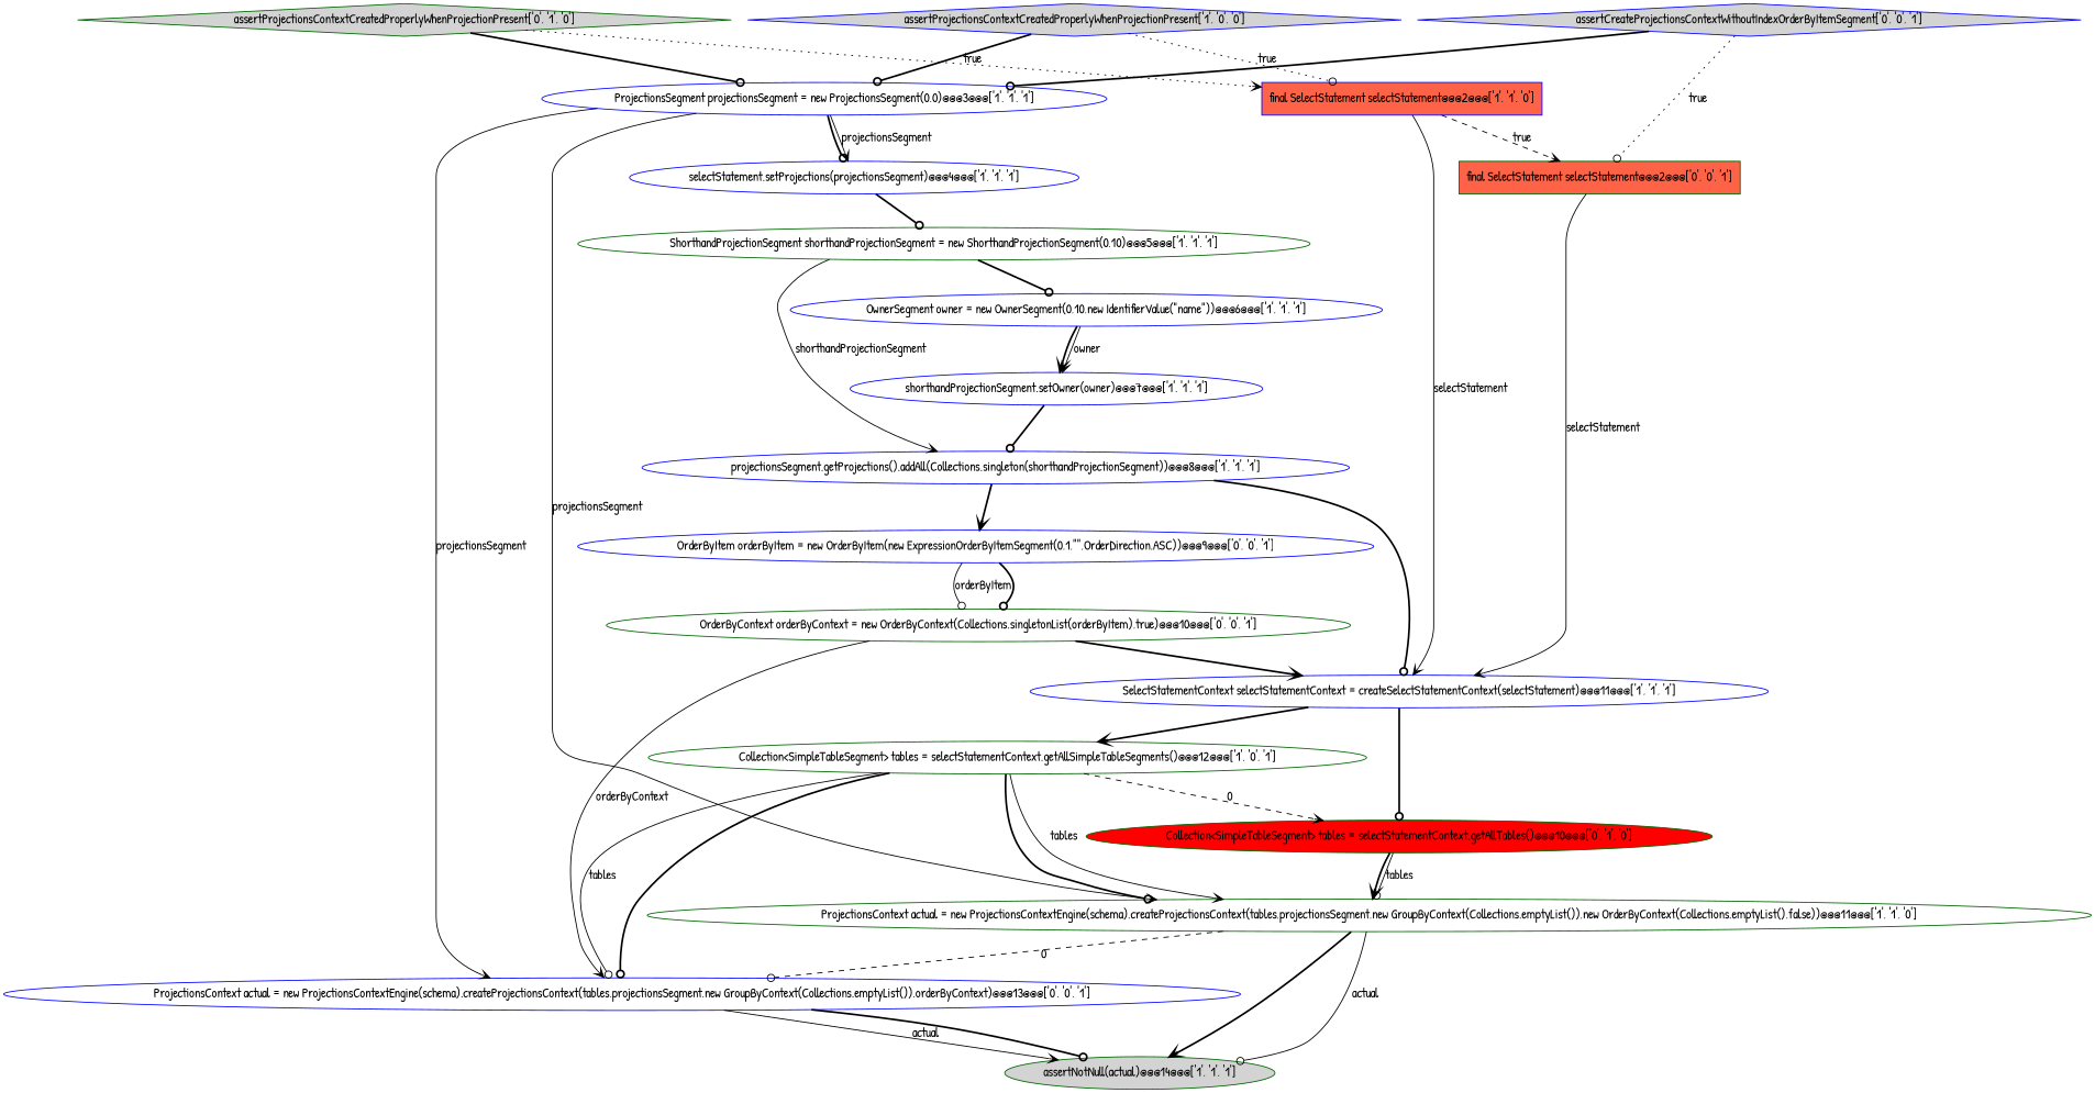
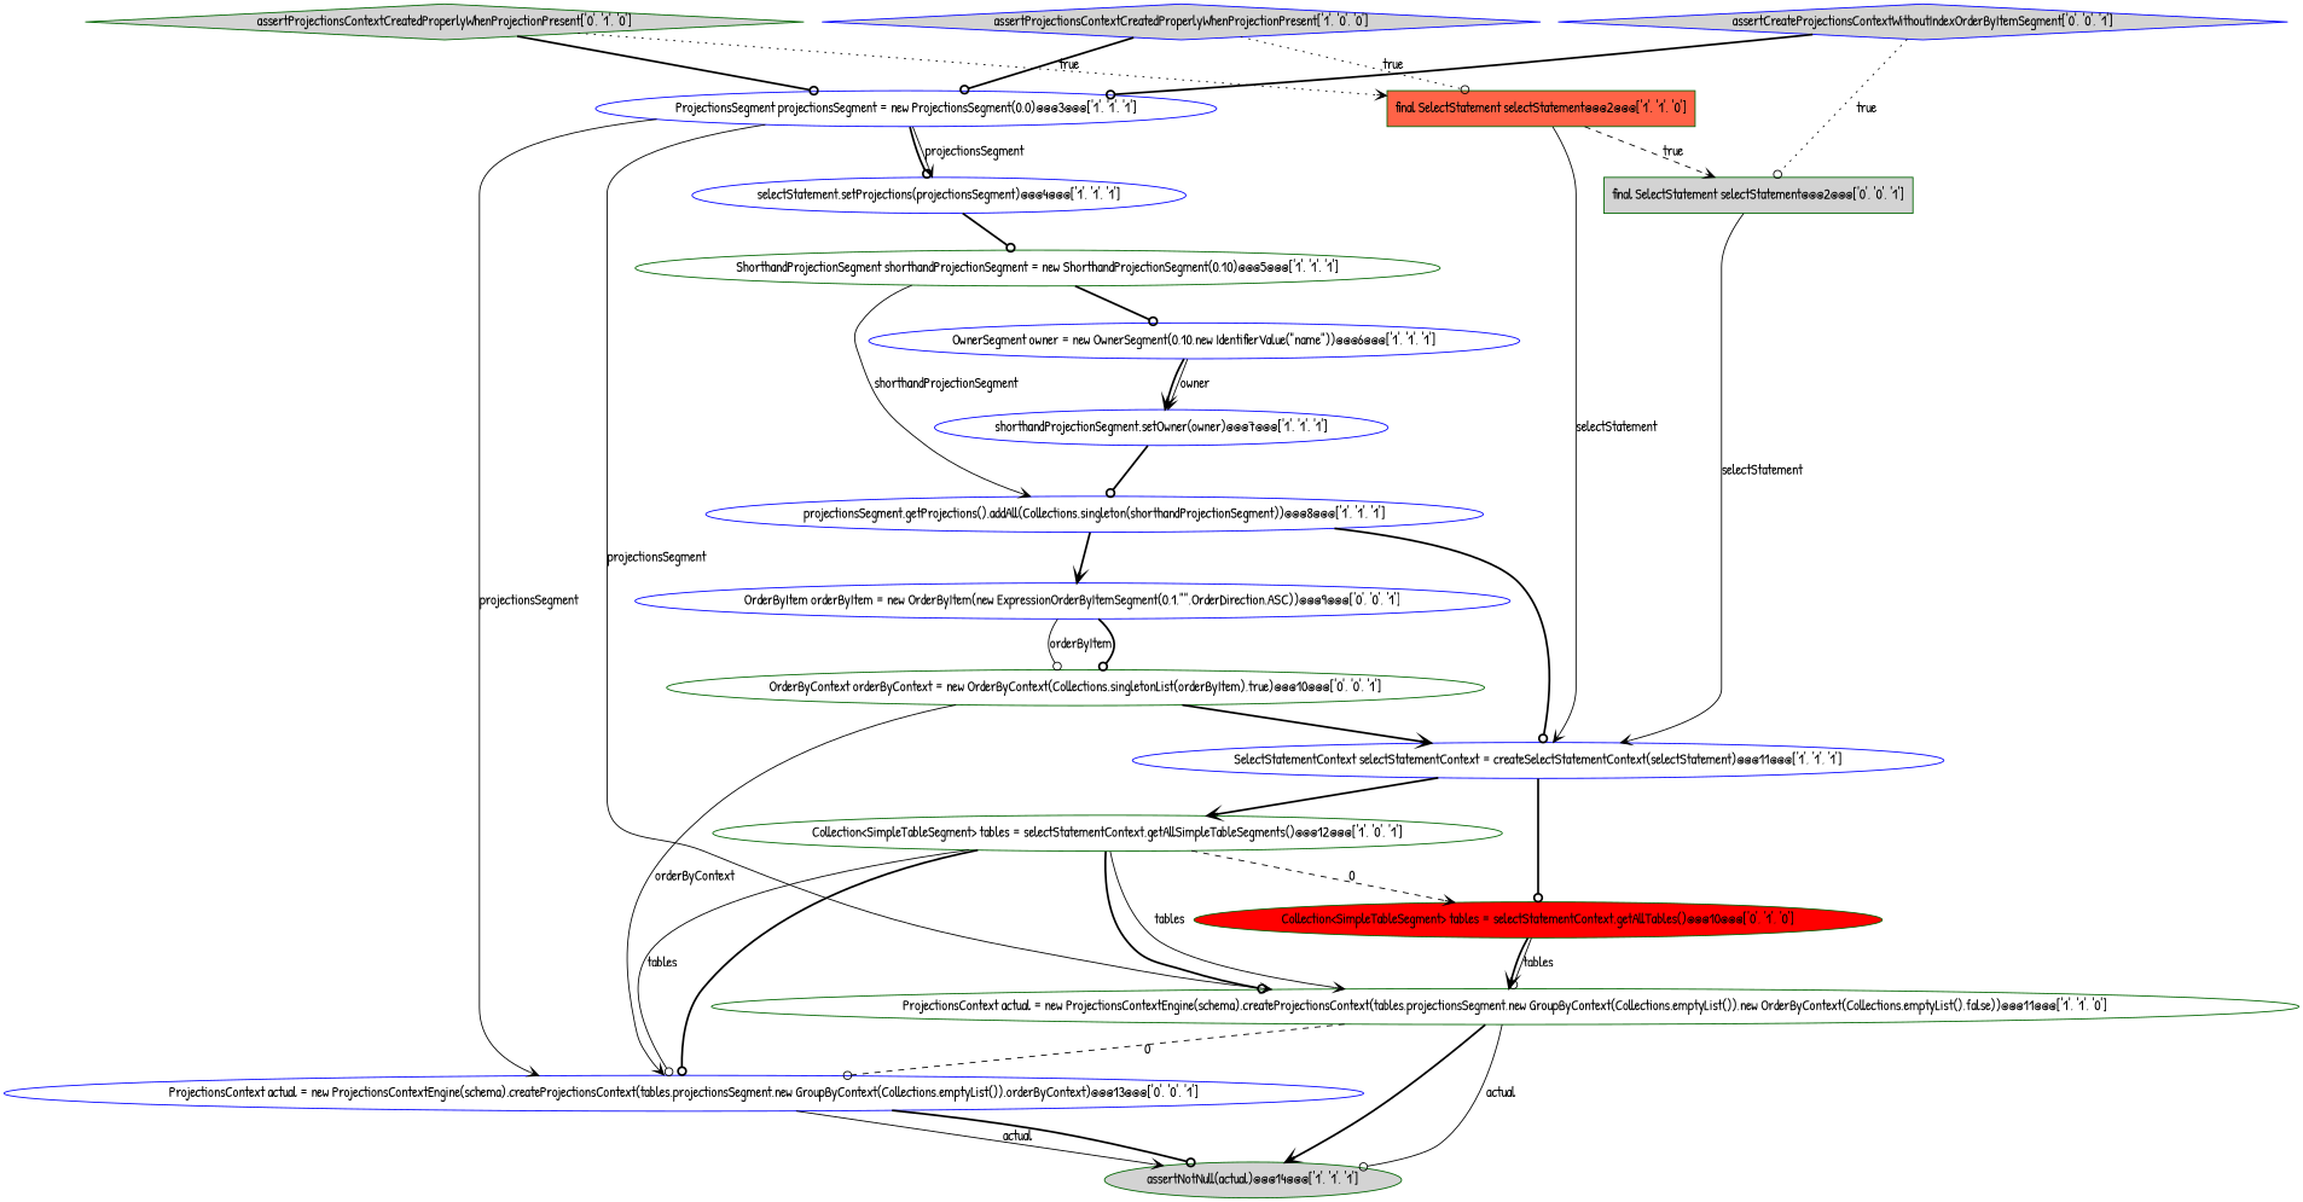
  digraph {
    fontname="Patrick Hand"
    node [color=blue fillcolor=white fontname="Patrick Hand" shape=ellipse style=filled]
    edge [arrowhead=odot fontname="Patrick Hand" style=bold]
-   n1 [fillcolor=tomato label="final SelectStatement selectStatement@@@2@@@['1', '1', '0']" shape=box]
+   n1 [color=darkgreen fillcolor=tomato label="final SelectStatement selectStatement@@@2@@@['1', '1', '0']" shape=box]
    n2 [label="SelectStatementContext selectStatementContext = createSelectStatementContext(selectStatement)@@@11@@@['1', '1', '1']"]
-   n3 [color=darkgreen fillcolor=tomato label="final SelectStatement selectStatement@@@2@@@['0', '0', '1']" shape=box]
+   n3 [color=darkgreen fillcolor=lightgray label="final SelectStatement selectStatement@@@2@@@['0', '0', '1']" shape=box]
    n4 [color=darkgreen fillcolor=red label="Collection<SimpleTableSegment> tables = selectStatementContext.getAllTables()@@@10@@@['0', '1', '0']"]
    n5 [color=darkgreen label="Collection<SimpleTableSegment> tables = selectStatementContext.getAllSimpleTableSegments()@@@12@@@['1', '0', '1']"]
    n6 [label="projectionsSegment.getProjections().addAll(Collections.singleton(shorthandProjectionSegment))@@@8@@@['1', '1', '1']"]
    n7 [label="OrderByItem orderByItem = new OrderByItem(new ExpressionOrderByItemSegment(0,1,\"\",OrderDirection.ASC))@@@9@@@['0', '0', '1']"]
    n8 [color=darkgreen label="OrderByContext orderByContext = new OrderByContext(Collections.singletonList(orderByItem),true)@@@10@@@['0', '0', '1']"]
    n9 [label="shorthandProjectionSegment.setOwner(owner)@@@7@@@['1', '1', '1']"]
    n10 [color=darkgreen label="ProjectionsContext actual = new ProjectionsContextEngine(schema).createProjectionsContext(tables,projectionsSegment,new GroupByContext(Collections.emptyList()),new OrderByContext(Collections.emptyList(),false))@@@11@@@['1', '1', '0']"]
    n11 [label="ProjectionsContext actual = new ProjectionsContextEngine(schema).createProjectionsContext(tables,projectionsSegment,new GroupByContext(Collections.emptyList()),orderByContext)@@@13@@@['0', '0', '1']"]
    n12 [color=darkgreen fillcolor=lightgray label="assertNotNull(actual)@@@14@@@['1', '1', '1']"]
    n13 [label="OwnerSegment owner = new OwnerSegment(0,10,new IdentifierValue(\"name\"))@@@6@@@['1', '1', '1']"]
    n14 [fillcolor=lightgray label="assertProjectionsContextCreatedProperlyWhenProjectionPresent['1', '0', '0']" shape=diamond]
    n15 [label="ProjectionsSegment projectionsSegment = new ProjectionsSegment(0,0)@@@3@@@['1', '1', '1']"]
    n16 [label="selectStatement.setProjections(projectionsSegment)@@@4@@@['1', '1', '1']"]
    n17 [fillcolor=lightgray label="assertCreateProjectionsContextWithoutIndexOrderByItemSegment['0', '0', '1']" shape=diamond]
    n18 [color=darkgreen label="ShorthandProjectionSegment shorthandProjectionSegment = new ShorthandProjectionSegment(0,10)@@@5@@@['1', '1', '1']"]
    n19 [color=darkgreen fillcolor=lightgray label="assertProjectionsContextCreatedProperlyWhenProjectionPresent['0', '1', '0']" shape=diamond]
    n1 -> n2 [arrowhead=vee label=selectStatement style=solid]
    n1 -> n3 [arrowhead=vee label=true style=dashed]
    n2 -> n4
    n2 -> n5 [arrowhead=vee]
    n3 -> n2 [arrowhead=vee label=selectStatement style=solid]
    n4 -> n10 [label=tables style=solid]
    n4 -> n10 [arrowhead=vee]
    n5 -> n4 [arrowhead=vee label=0 style=dashed]
    n5 -> n10 [arrowhead=vee label=tables style=solid]
    n5 -> n10
    n5 -> n11
    n5 -> n11 [label=tables style=solid]
    n6 -> n2
    n6 -> n7 [arrowhead=vee]
    n7 -> n8 [label=orderByItem style=solid]
    n7 -> n8
    n8 -> n2 [arrowhead=vee]
    n8 -> n11 [arrowhead=vee label=orderByContext style=solid]
    n9 -> n6
    n10 -> n11 [label=0 style=dashed]
    n10 -> n12 [label=actual style=solid]
    n10 -> n12 [arrowhead=vee]
    n11 -> n12 [arrowhead=vee label=actual style=solid]
    n11 -> n12
    n13 -> n9 [arrowhead=vee label=owner style=solid]
    n13 -> n9 [arrowhead=vee]
    n14 -> n1 [label=true style=dotted]
    n14 -> n15
    n15 -> n10 [arrowhead=vee label=projectionsSegment style=solid]
    n15 -> n11 [arrowhead=vee label=projectionsSegment style=solid]
    n15 -> n16
    n15 -> n16 [arrowhead=vee label=projectionsSegment style=solid]
    n16 -> n18
    n17 -> n3 [label=true style=dotted]
    n17 -> n15
    n18 -> n6 [arrowhead=vee label=shorthandProjectionSegment style=solid]
    n18 -> n13
    n19 -> n1 [arrowhead=vee label=true style=dotted]
    n19 -> n15
  }
